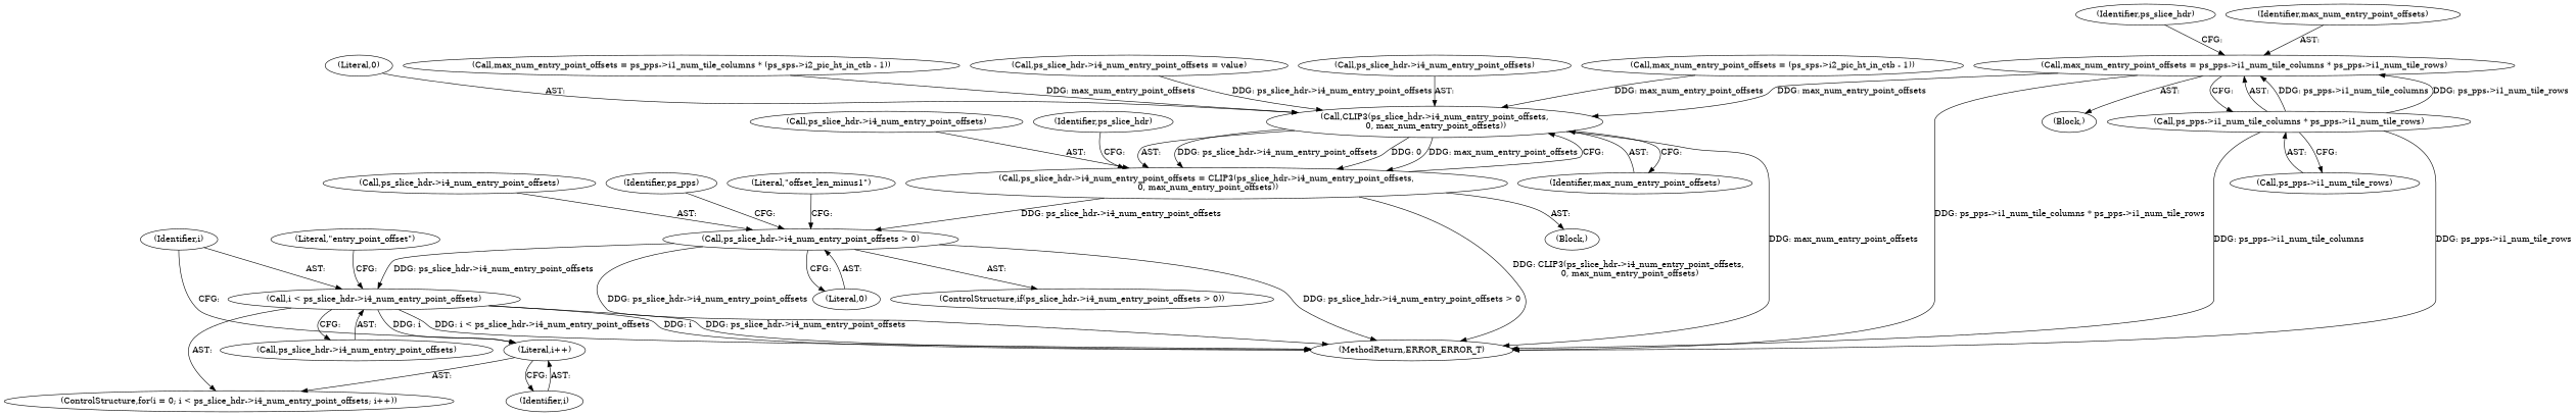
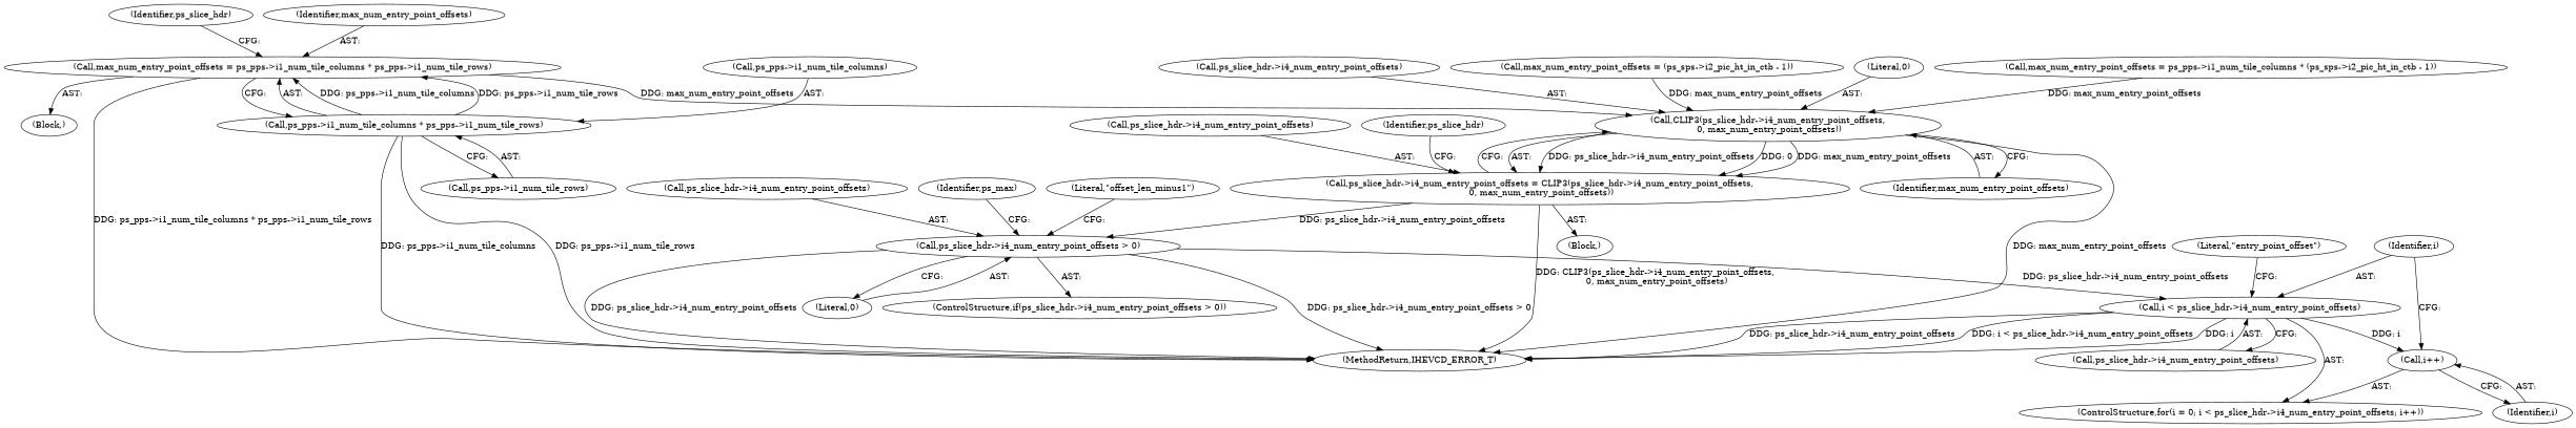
  digraph {
    n1 [label="(Call,max_num_entry_point_offsets = ps_pps->i1_num_tile_columns * ps_pps->i1_num_tile_rows)"]
    n2 [label="(Call,ps_pps->i1_num_tile_columns * ps_pps->i1_num_tile_rows)"]
    n3 [label="(Call,CLIP3(ps_slice_hdr->i4_num_entry_point_offsets,\n 0, max_num_entry_point_offsets))"]
-   n4 [label="(MethodReturn,ERROR_ERROR_T)"]
+   n4 [label="(MethodReturn,IHEVCD_ERROR_T)"]
    n5 [label="(Block,)"]
    n6 [label="(Call,ps_pps->i1_num_tile_rows)"]
    n7 [label="(Call,ps_slice_hdr->i4_num_entry_point_offsets = CLIP3(ps_slice_hdr->i4_num_entry_point_offsets,\n 0, max_num_entry_point_offsets))"]
    n8 [label="(Identifier,max_num_entry_point_offsets)"]
    n9 [label="(Call,ps_slice_hdr->i4_num_entry_point_offsets > 0)"]
    n10 [label="(Block,)"]
    n11 [label="(Call,i < ps_slice_hdr->i4_num_entry_point_offsets)"]
    n12 [label="(Literal,0)"]
    n13 [label="(ControlStructure,if(ps_slice_hdr->i4_num_entry_point_offsets > 0))"]
-   n14 [label="(Literal,i++)"]
+   n14 [label="(Call,i++)"]
    n15 [label="(ControlStructure,for(i = 0; i < ps_slice_hdr->i4_num_entry_point_offsets; i++))"]
    n16 [label="(Call,ps_slice_hdr->i4_num_entry_point_offsets)"]
    n17 [label="(Identifier,i)"]
    n18 [label="(Call,ps_slice_hdr->i4_num_entry_point_offsets)"]
    n19 [label="(Literal,0)"]
    n20 [label="(Call,ps_slice_hdr->i4_num_entry_point_offsets)"]
-   n21 [label="(Identifier,ps_pps)"]
+   n21 [label="(Identifier,ps_max)"]
    n22 [label="(Call,max_num_entry_point_offsets = ps_pps->i1_num_tile_columns * (ps_sps->i2_pic_ht_in_ctb - 1))"]
    n23 [label="(Literal,\"offset_len_minus1\")"]
    n24 [label="(Identifier,ps_slice_hdr)"]
    n25 [label="(Identifier,max_num_entry_point_offsets)"]
-   n26 [label="(Call,ps_slice_hdr->i4_num_entry_point_offsets = value)"]
    n27 [label="(Call,ps_slice_hdr->i4_num_entry_point_offsets)"]
+   n28 [label="(Call,ps_pps->i1_num_tile_columns)"]
    n29 [label="(Identifier,i)"]
    n30 [label="(Call,max_num_entry_point_offsets = (ps_sps->i2_pic_ht_in_ctb - 1))"]
    n31 [label="(Literal,\"entry_point_offset\")"]
    n32 [label="(Identifier,ps_slice_hdr)"]
    n1 -> n2 [label="CFG: "]
    n1 -> n3 [label="DDG: max_num_entry_point_offsets"]
    n1 -> n4 [label="DDG: ps_pps->i1_num_tile_columns * ps_pps->i1_num_tile_rows"]
    n1 -> n5 [label="AST: "]
    n2 -> n1 [label="AST: "]
    n2 -> n1 [label="DDG: ps_pps->i1_num_tile_columns"]
    n2 -> n1 [label="DDG: ps_pps->i1_num_tile_rows"]
    n2 -> n4 [label="DDG: ps_pps->i1_num_tile_columns"]
    n2 -> n4 [label="DDG: ps_pps->i1_num_tile_rows"]
    n2 -> n6 [label="CFG: "]
    n3 -> n4 [label="DDG: max_num_entry_point_offsets"]
    n3 -> n7 [label="AST: "]
    n3 -> n7 [label="DDG: ps_slice_hdr->i4_num_entry_point_offsets"]
    n3 -> n7 [label="DDG: 0"]
    n3 -> n7 [label="DDG: max_num_entry_point_offsets"]
    n3 -> n8 [label="CFG: "]
    n6 -> n2 [label="AST: "]
    n7 -> n3 [label="CFG: "]
    n7 -> n4 [label="DDG: CLIP3(ps_slice_hdr->i4_num_entry_point_offsets,\n 0, max_num_entry_point_offsets)"]
    n7 -> n9 [label="DDG: ps_slice_hdr->i4_num_entry_point_offsets"]
    n7 -> n10 [label="AST: "]
    n8 -> n3 [label="AST: "]
    n9 -> n4 [label="DDG: ps_slice_hdr->i4_num_entry_point_offsets > 0"]
    n9 -> n4 [label="DDG: ps_slice_hdr->i4_num_entry_point_offsets"]
    n9 -> n11 [label="DDG: ps_slice_hdr->i4_num_entry_point_offsets"]
    n9 -> n12 [label="CFG: "]
    n9 -> n13 [label="AST: "]
    n11 -> n4 [label="DDG: i < ps_slice_hdr->i4_num_entry_point_offsets"]
    n11 -> n4 [label="DDG: i"]
    n11 -> n4 [label="DDG: ps_slice_hdr->i4_num_entry_point_offsets"]
    n11 -> n14 [label="DDG: i"]
    n11 -> n15 [label="AST: "]
    n11 -> n16 [label="CFG: "]
    n12 -> n9 [label="AST: "]
    n14 -> n15 [label="AST: "]
    n14 -> n17 [label="CFG: "]
    n16 -> n11 [label="AST: "]
    n17 -> n14 [label="AST: "]
    n18 -> n7 [label="AST: "]
    n19 -> n3 [label="AST: "]
    n20 -> n9 [label="AST: "]
    n21 -> n9 [label="CFG: "]
    n22 -> n3 [label="DDG: max_num_entry_point_offsets"]
    n23 -> n9 [label="CFG: "]
    n24 -> n1 [label="CFG: "]
    n25 -> n1 [label="AST: "]
-   n26 -> n3 [label="DDG: ps_slice_hdr->i4_num_entry_point_offsets"]
    n27 -> n3 [label="AST: "]
+   n28 -> n2 [label="AST: "]
    n29 -> n11 [label="AST: "]
    n29 -> n14 [label="CFG: "]
    n30 -> n3 [label="DDG: max_num_entry_point_offsets"]
    n31 -> n11 [label="CFG: "]
    n32 -> n7 [label="CFG: "]
  }
